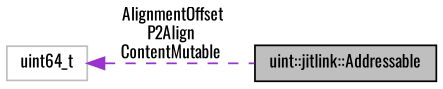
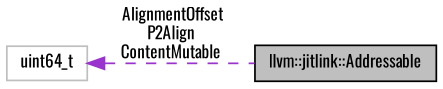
  digraph {
    rankdir=LR
    fontname=Oswald
    node [fontname=Oswald fontsize=10 shape=record]
-   n1 [color=black fillcolor=grey75 fontcolor=black height=0.2 label="uint::jitlink::Addressable" style=filled width=0.4]
+   n1 [color=black fillcolor=grey75 fontcolor=black height=0.2 label="llvm::jitlink::Addressable" style=filled width=0.4]
    n2 [color=grey75 height=0.2 label=uint64_t width=0.4]
    n2 -> n1 [color=darkorchid3 dir=back fontname=Oswald fontsize=10 label=" AlignmentOffset\nP2Align\nContentMutable" labelfontname=Helvetica labelfontsize=10 style=dashed]
  }
